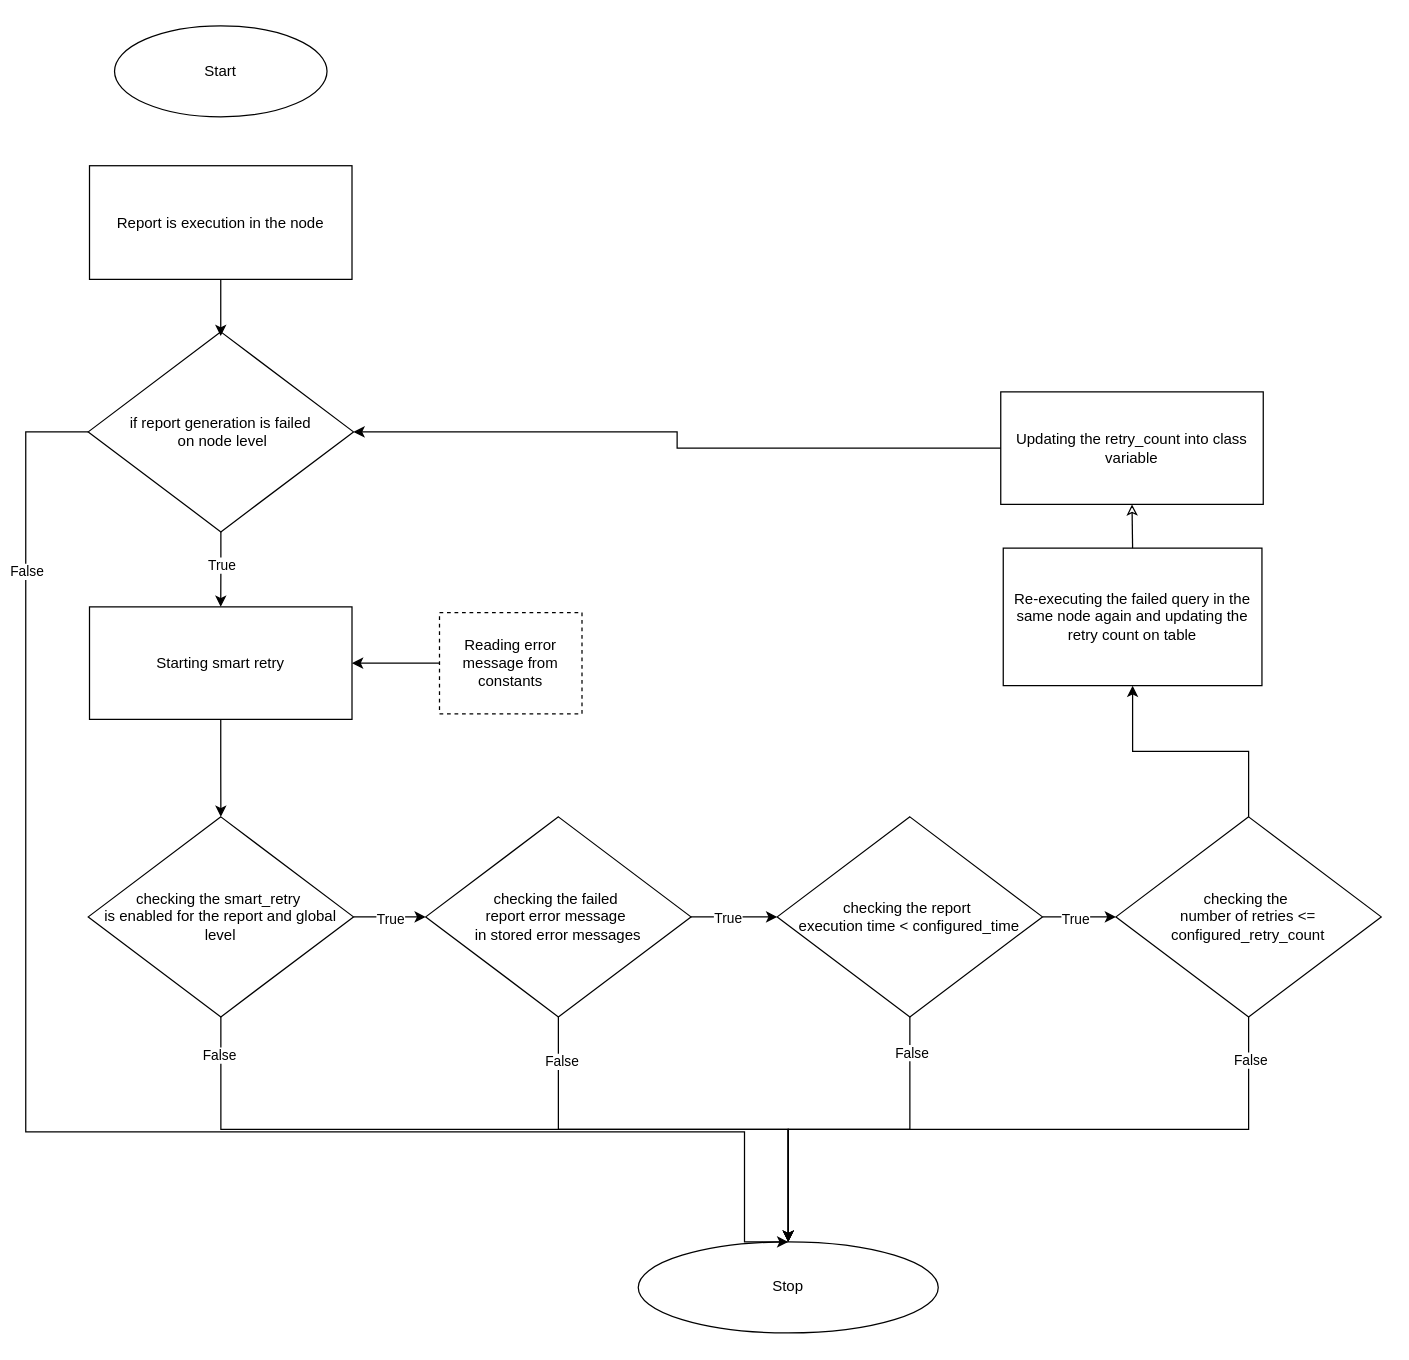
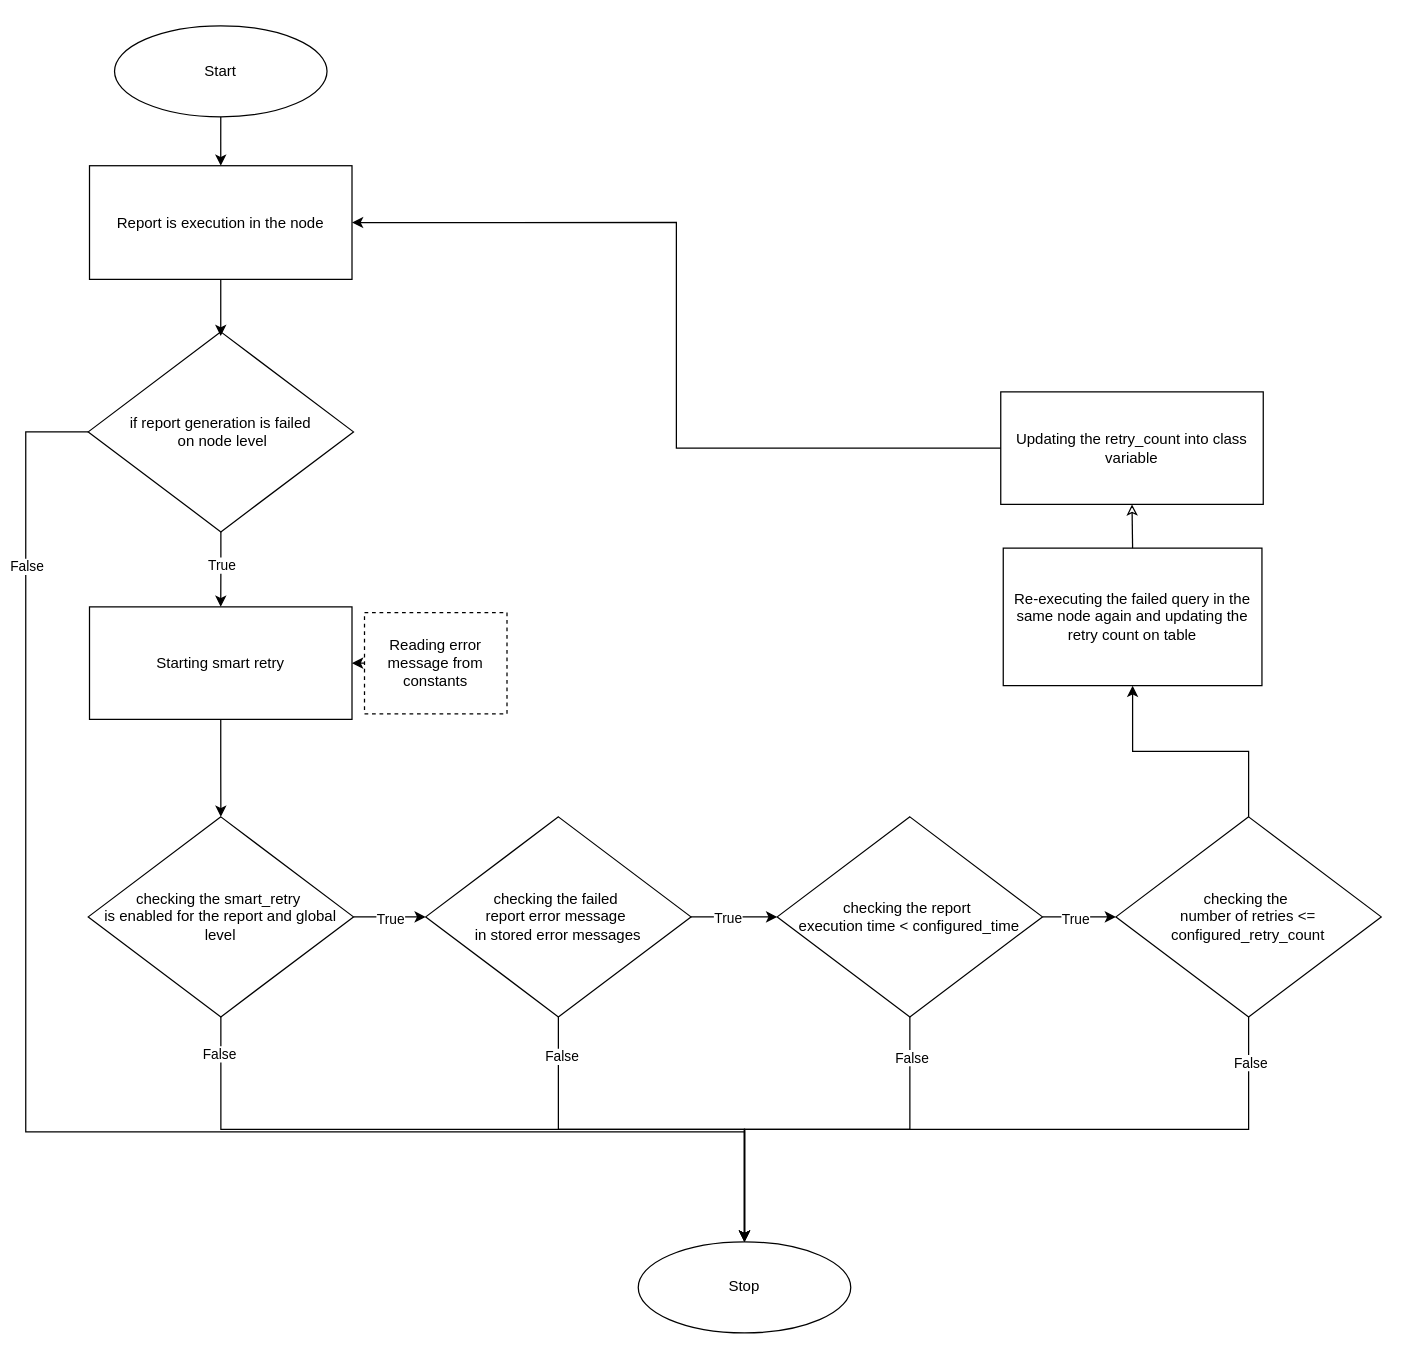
  <mxCell id="0" />
  <mxCell id="1" parent="0" />
+ <mxCell id="2" value="" style="edgeStyle=orthogonalEdgeStyle;rounded=0;orthogonalLoop=1;jettySize=auto;html=1;" parent="1" source="3" target="5" edge="1"><mxGeometry relative="1" as="geometry" /></mxCell>
  <mxCell id="3" value="Start" style="ellipse;whiteSpace=wrap;html=1;fillColor=none;" parent="1" vertex="1"><mxGeometry x="91.02" y="20.14" width="170" height="72.86" as="geometry" /></mxCell>
  <mxCell id="4" value="" style="edgeStyle=orthogonalEdgeStyle;rounded=0;orthogonalLoop=1;jettySize=auto;html=1;" parent="1" source="5" edge="1"><mxGeometry relative="1" as="geometry"><mxPoint x="176" y="268.35" as="targetPoint" /></mxGeometry></mxCell>
  <mxCell id="5" value="Report is execution in the node" style="whiteSpace=wrap;html=1;fillColor=none;" parent="1" vertex="1"><mxGeometry x="71" y="132.08" width="210" height="90.92" as="geometry" /></mxCell>
  <mxCell id="6" value="" style="edgeStyle=orthogonalEdgeStyle;rounded=0;orthogonalLoop=1;jettySize=auto;html=1;" parent="1" source="38" target="9" edge="1"><mxGeometry relative="1" as="geometry"><mxPoint x="176" y="445" as="sourcePoint" /></mxGeometry></mxCell>
  <mxCell id="7" value="True" style="edgeLabel;html=1;align=center;verticalAlign=middle;resizable=0;points=[];" vertex="1" connectable="0" parent="6"><mxGeometry x="-0.114" relative="1" as="geometry"><mxPoint as="offset" /></mxGeometry></mxCell>
  <mxCell id="8" style="edgeStyle=orthogonalEdgeStyle;rounded=0;orthogonalLoop=1;jettySize=auto;html=1;exitX=0.5;exitY=1;exitDx=0;exitDy=0;entryX=0.5;entryY=0;entryDx=0;entryDy=0;" edge="1" parent="1" source="9" target="31"><mxGeometry relative="1" as="geometry" /></mxCell>
  <mxCell id="9" value="Starting smart retry" style="whiteSpace=wrap;html=1;fillColor=none;" parent="1" vertex="1"><mxGeometry x="71" y="485" width="210" height="90" as="geometry" /></mxCell>
  <mxCell id="10" value="" style="edgeStyle=orthogonalEdgeStyle;rounded=0;orthogonalLoop=1;jettySize=auto;html=1;" parent="1" source="14" target="19" edge="1"><mxGeometry relative="1" as="geometry"><mxPoint x="445.15" y="866" as="targetPoint" /></mxGeometry></mxCell>
  <mxCell id="11" value="True" style="edgeLabel;html=1;align=center;verticalAlign=middle;resizable=0;points=[];" parent="10" vertex="1" connectable="0"><mxGeometry x="-0.146" relative="1" as="geometry"><mxPoint as="offset" /></mxGeometry></mxCell>
  <mxCell id="12" style="edgeStyle=orthogonalEdgeStyle;rounded=0;orthogonalLoop=1;jettySize=auto;html=1;exitX=0.5;exitY=1;exitDx=0;exitDy=0;" edge="1" parent="1" source="14" target="20"><mxGeometry relative="1" as="geometry" /></mxCell>
  <mxCell id="13" value="False" style="edgeLabel;html=1;align=center;verticalAlign=middle;resizable=0;points=[];" vertex="1" connectable="0" parent="12"><mxGeometry x="-0.804" y="2" relative="1" as="geometry"><mxPoint as="offset" /></mxGeometry></mxCell>
  <mxCell id="14" value="checking the failed&amp;nbsp;&lt;div&gt;report error message&amp;nbsp;&lt;/div&gt;&lt;div&gt;in stored error messages&lt;/div&gt;" style="rhombus;whiteSpace=wrap;html=1;fillColor=none;" parent="1" vertex="1"><mxGeometry x="340" y="653" width="212.19" height="160" as="geometry" /></mxCell>
  <mxCell id="15" style="edgeStyle=orthogonalEdgeStyle;rounded=0;orthogonalLoop=1;jettySize=auto;html=1;exitX=1;exitY=0.5;exitDx=0;exitDy=0;entryX=0;entryY=0.5;entryDx=0;entryDy=0;" edge="1" parent="1" source="19" target="26"><mxGeometry relative="1" as="geometry" /></mxCell>
  <mxCell id="16" value="True" style="edgeLabel;html=1;align=center;verticalAlign=middle;resizable=0;points=[];" vertex="1" connectable="0" parent="15"><mxGeometry x="-0.106" y="-1" relative="1" as="geometry"><mxPoint as="offset" /></mxGeometry></mxCell>
  <mxCell id="17" style="edgeStyle=orthogonalEdgeStyle;rounded=0;orthogonalLoop=1;jettySize=auto;html=1;exitX=0.5;exitY=1;exitDx=0;exitDy=0;entryX=0.5;entryY=0;entryDx=0;entryDy=0;" edge="1" parent="1" source="19" target="20"><mxGeometry relative="1" as="geometry" /></mxCell>
  <mxCell id="18" value="False" style="edgeLabel;html=1;align=center;verticalAlign=middle;resizable=0;points=[];" vertex="1" connectable="0" parent="17"><mxGeometry x="-0.789" y="1" relative="1" as="geometry"><mxPoint as="offset" /></mxGeometry></mxCell>
  <mxCell id="19" value="checking the report&amp;nbsp;&lt;br&gt;&lt;span style=&quot;background-color: transparent; color: light-dark(rgb(0, 0, 0), rgb(255, 255, 255));&quot;&gt;execution time &amp;lt; configured_time&lt;/span&gt;" style="rhombus;whiteSpace=wrap;html=1;fillColor=none;" parent="1" vertex="1"><mxGeometry x="621.19" y="653" width="212.19" height="160" as="geometry" /></mxCell>
- <mxCell id="20" value="Stop" style="ellipse;whiteSpace=wrap;html=1;fillColor=none;" parent="1" vertex="1"><mxGeometry x="510" y="993" width="240" height="72.86" as="geometry" /></mxCell>
+ <mxCell id="20" value="Stop" style="ellipse;whiteSpace=wrap;html=1;fillColor=none;" parent="1" vertex="1"><mxGeometry x="510" y="993" width="170" height="72.86" as="geometry" /></mxCell>
  <mxCell id="21" style="edgeStyle=orthogonalEdgeStyle;rounded=0;orthogonalLoop=1;jettySize=auto;html=1;exitX=0;exitY=0.5;exitDx=0;exitDy=0;entryX=1;entryY=0.5;entryDx=0;entryDy=0;" edge="1" parent="1" source="22" target="9"><mxGeometry relative="1" as="geometry" /></mxCell>
- <mxCell id="22" value="Reading error message from constants" style="rounded=0;whiteSpace=wrap;html=1;fillColor=none;dashed=1;" vertex="1" parent="1"><mxGeometry x="351" y="489.5" width="114" height="81" as="geometry" /></mxCell>
+ <mxCell id="22" value="Reading error message from constants" style="rounded=0;whiteSpace=wrap;html=1;fillColor=none;dashed=1;" vertex="1" parent="1"><mxGeometry x="291" y="489.5" width="114" height="81" as="geometry" /></mxCell>
  <mxCell id="23" style="edgeStyle=orthogonalEdgeStyle;rounded=0;orthogonalLoop=1;jettySize=auto;html=1;exitX=0.5;exitY=1;exitDx=0;exitDy=0;entryX=0.5;entryY=0;entryDx=0;entryDy=0;" edge="1" parent="1" source="26" target="20"><mxGeometry relative="1" as="geometry" /></mxCell>
  <mxCell id="24" value="False" style="edgeLabel;html=1;align=center;verticalAlign=middle;resizable=0;points=[];" vertex="1" connectable="0" parent="23"><mxGeometry x="-0.873" y="1" relative="1" as="geometry"><mxPoint as="offset" /></mxGeometry></mxCell>
  <mxCell id="25" style="edgeStyle=orthogonalEdgeStyle;rounded=0;orthogonalLoop=1;jettySize=auto;html=1;exitX=0.5;exitY=0;exitDx=0;exitDy=0;entryX=0.5;entryY=1;entryDx=0;entryDy=0;" edge="1" parent="1" source="26" target="32"><mxGeometry relative="1" as="geometry" /></mxCell>
  <mxCell id="26" value="checking the&amp;nbsp;&lt;div&gt;number of retries &amp;lt;=&lt;/div&gt;&lt;div&gt;configured_retry_count&lt;/div&gt;" style="rhombus;whiteSpace=wrap;html=1;fillColor=none;" vertex="1" parent="1"><mxGeometry x="892.19" y="653" width="212.19" height="160" as="geometry" /></mxCell>
  <mxCell id="27" style="edgeStyle=orthogonalEdgeStyle;rounded=0;orthogonalLoop=1;jettySize=auto;html=1;exitX=1;exitY=0.5;exitDx=0;exitDy=0;entryX=0;entryY=0.5;entryDx=0;entryDy=0;" edge="1" parent="1" source="31" target="14"><mxGeometry relative="1" as="geometry" /></mxCell>
  <mxCell id="28" value="True" style="edgeLabel;html=1;align=center;verticalAlign=middle;resizable=0;points=[];" vertex="1" connectable="0" parent="27"><mxGeometry x="0.003" y="-1" relative="1" as="geometry"><mxPoint as="offset" /></mxGeometry></mxCell>
  <mxCell id="29" style="edgeStyle=orthogonalEdgeStyle;rounded=0;orthogonalLoop=1;jettySize=auto;html=1;exitX=0.5;exitY=1;exitDx=0;exitDy=0;entryX=0.5;entryY=0;entryDx=0;entryDy=0;" edge="1" parent="1" source="31" target="20"><mxGeometry relative="1" as="geometry" /></mxCell>
  <mxCell id="30" value="False" style="edgeLabel;html=1;align=center;verticalAlign=middle;resizable=0;points=[];" vertex="1" connectable="0" parent="29"><mxGeometry x="-0.904" y="-2" relative="1" as="geometry"><mxPoint as="offset" /></mxGeometry></mxCell>
  <mxCell id="31" value="checking the smart_retry&amp;nbsp;&lt;div&gt;is enabled for the report and global level&lt;/div&gt;" style="rhombus;whiteSpace=wrap;html=1;fillColor=none;" vertex="1" parent="1"><mxGeometry x="70" y="653" width="212.19" height="160" as="geometry" /></mxCell>
  <mxCell id="32" value="Re-executing the failed query in the same node again and updating the retry count on table" style="whiteSpace=wrap;html=1;fillColor=none;" vertex="1" parent="1"><mxGeometry x="802" y="438" width="206.96" height="110" as="geometry" /></mxCell>
  <mxCell id="33" style="edgeStyle=orthogonalEdgeStyle;rounded=0;orthogonalLoop=1;jettySize=auto;html=1;exitX=0.5;exitY=1;exitDx=0;exitDy=0;entryX=0.5;entryY=0;entryDx=0;entryDy=0;startArrow=classic;startFill=0;endArrow=none;" edge="1" parent="1" source="35" target="32"><mxGeometry relative="1" as="geometry" /></mxCell>
- <mxCell id="34" style="edgeStyle=orthogonalEdgeStyle;rounded=0;orthogonalLoop=1;jettySize=auto;html=1;exitX=0;exitY=0.5;exitDx=0;exitDy=0;" edge="1" parent="1" source="35" target="38"><mxGeometry relative="1" as="geometry" /></mxCell>
+ <mxCell id="34" style="edgeStyle=orthogonalEdgeStyle;rounded=0;orthogonalLoop=1;jettySize=auto;html=1;exitX=0;exitY=0.5;exitDx=0;exitDy=0;entryX=1;entryY=0.5;entryDx=0;entryDy=0;" edge="1" parent="1" source="35" target="5"><mxGeometry relative="1" as="geometry" /></mxCell>
  <mxCell id="35" value="Updating the retry_count into class variable" style="whiteSpace=wrap;html=1;fillColor=none;" vertex="1" parent="1"><mxGeometry x="800" y="313" width="210" height="90" as="geometry" /></mxCell>
  <mxCell id="36" style="edgeStyle=orthogonalEdgeStyle;rounded=0;orthogonalLoop=1;jettySize=auto;html=1;exitX=0;exitY=0.5;exitDx=0;exitDy=0;entryX=0.5;entryY=0;entryDx=0;entryDy=0;" edge="1" parent="1" source="38" target="20"><mxGeometry relative="1" as="geometry"><Array as="points"><mxPoint x="20" y="345" /><mxPoint x="20" y="905" /><mxPoint x="595" y="905" /></Array></mxGeometry></mxCell>
  <mxCell id="37" value="False" style="edgeLabel;html=1;align=center;verticalAlign=middle;resizable=0;points=[];" vertex="1" connectable="0" parent="36"><mxGeometry x="-0.754" relative="1" as="geometry"><mxPoint as="offset" /></mxGeometry></mxCell>
  <mxCell id="38" value="if report generation is failed&lt;div&gt;&amp;nbsp;on node level&lt;/div&gt;" style="rhombus;whiteSpace=wrap;html=1;fillColor=none;" vertex="1" parent="1"><mxGeometry x="70" y="265" width="212.19" height="160" as="geometry" /></mxCell>
